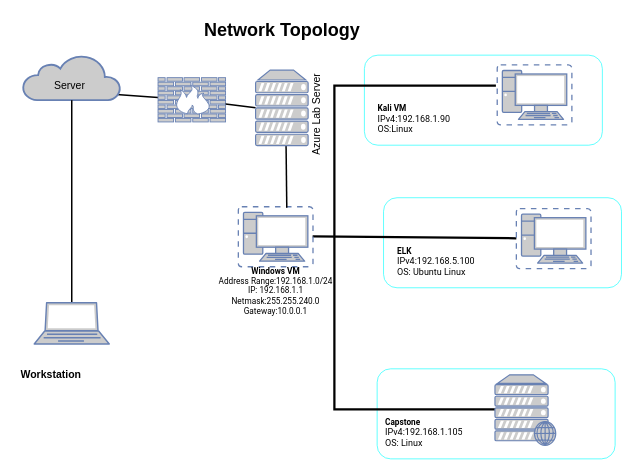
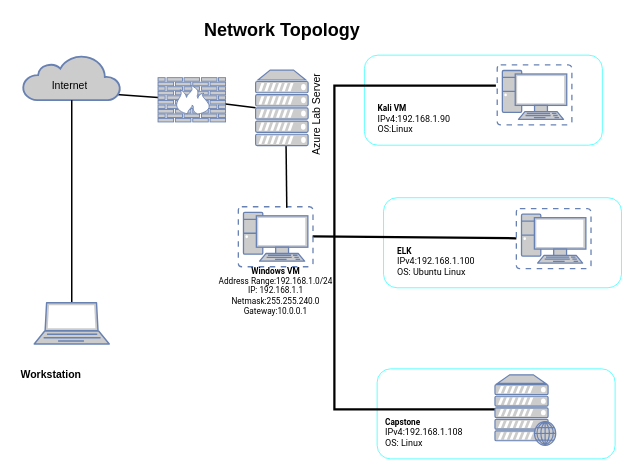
  <mxCell id="0" />
  <mxCell id="1" parent="0" />
  <mxCell id="2" value="" style="rounded=1;whiteSpace=wrap;html=1;labelBackgroundColor=none;fontSize=7;align=left;labelBorderColor=#29F1FF;noLabel=1;fontColor=none;strokeColor=#30FFFF;" vertex="1" parent="1"><mxGeometry x="502" y="491" width="317.12" height="120" as="geometry" /></mxCell>
  <mxCell id="3" value="" style="rounded=1;whiteSpace=wrap;html=1;labelBackgroundColor=none;fontSize=7;align=left;labelBorderColor=#29F1FF;noLabel=1;fontColor=none;strokeColor=#30FFFF;" vertex="1" parent="1"><mxGeometry x="510.5" y="263" width="317.12" height="120" as="geometry" /></mxCell>
  <mxCell id="4" value="" style="rounded=1;whiteSpace=wrap;html=1;labelBackgroundColor=none;fontSize=7;align=left;labelBorderColor=#29F1FF;noLabel=1;fontColor=none;strokeColor=#30FFFF;" vertex="1" parent="1"><mxGeometry x="485" y="73" width="317.12" height="120" as="geometry" /></mxCell>
  <mxCell id="5" value="" style="shape=partialRectangle;whiteSpace=wrap;html=1;bottom=1;right=1;left=1;top=0;fillColor=none;routingCenterX=-0.5;rotation=90;strokeWidth=3;" parent="1" vertex="1"><mxGeometry x="336.25" y="222.5" width="431.25" height="213.75" as="geometry" /></mxCell>
  <mxCell id="6" value="" style="endArrow=none;html=1;strokeWidth=3;" parent="1" target="10" edge="1"><mxGeometry width="50" height="50" relative="1" as="geometry"><mxPoint x="416" y="314.5" as="sourcePoint" /><mxPoint x="493.625" y="315.205" as="targetPoint" /><Array as="points" /></mxGeometry></mxCell>
  <mxCell id="7" value="" style="fontColor=#0066CC;verticalAlign=top;verticalLabelPosition=bottom;labelPosition=center;align=center;html=1;outlineConnect=0;fillColor=#CCCCCC;strokeColor=#6881B3;gradientColor=none;gradientDirection=north;strokeWidth=2;shape=mxgraph.networks.virtual_pc;" vertex="1" parent="1"><mxGeometry x="317" y="275" width="99.5" height="80" as="geometry" /></mxCell>
  <mxCell id="8" style="edgeStyle=orthogonalEdgeStyle;rounded=0;orthogonalLoop=1;jettySize=auto;html=1;exitX=0.5;exitY=1;exitDx=0;exitDy=0;exitPerimeter=0;strokeWidth=2;" edge="1" parent="1" source="14" target="14"><mxGeometry relative="1" as="geometry" /></mxCell>
  <mxCell id="9" value="" style="fontColor=#0066CC;verticalAlign=top;verticalLabelPosition=bottom;labelPosition=center;align=center;html=1;outlineConnect=0;fillColor=#CCCCCC;strokeColor=#6881B3;gradientColor=none;gradientDirection=north;strokeWidth=2;shape=mxgraph.networks.virtual_pc;" vertex="1" parent="1"><mxGeometry x="662" y="86" width="99.5" height="80" as="geometry" /></mxCell>
  <mxCell id="10" value="" style="fontColor=#0066CC;verticalAlign=top;verticalLabelPosition=bottom;labelPosition=center;align=center;html=1;outlineConnect=0;fillColor=#CCCCCC;strokeColor=#6881B3;gradientColor=none;gradientDirection=north;strokeWidth=2;shape=mxgraph.networks.virtual_pc;" vertex="1" parent="1"><mxGeometry x="687.5" y="277.5" width="99.5" height="80" as="geometry" /></mxCell>
  <mxCell id="11" value="" style="fontColor=#0066CC;verticalAlign=top;verticalLabelPosition=bottom;labelPosition=center;align=center;html=1;outlineConnect=0;fillColor=#CCCCCC;strokeColor=#6881B3;gradientColor=none;gradientDirection=north;strokeWidth=2;shape=mxgraph.networks.web_server;" vertex="1" parent="1"><mxGeometry x="659" y="499" width="81" height="94" as="geometry" /></mxCell>
  <mxCell id="12" value="" style="endArrow=none;html=1;strokeWidth=2;" edge="1" parent="1" source="14"><mxGeometry width="50" height="50" relative="1" as="geometry"><mxPoint x="167.25" y="191.5" as="sourcePoint" /><mxPoint x="150" y="125.25" as="targetPoint" /></mxGeometry></mxCell>
  <mxCell id="13" value="" style="html=1;outlineConnect=0;fillColor=#CCCCCC;strokeColor=#6881B3;gradientColor=none;gradientDirection=north;strokeWidth=2;shape=mxgraph.networks.cloud;fontColor=#ffffff;" parent="1" vertex="1"><mxGeometry x="30" y="73" width="130" height="60" as="geometry" /></mxCell>
  <mxCell id="14" value="" style="fontColor=#0066CC;verticalAlign=top;verticalLabelPosition=bottom;labelPosition=center;align=center;html=1;outlineConnect=0;fillColor=#CCCCCC;strokeColor=#6881B3;gradientColor=none;gradientDirection=north;strokeWidth=2;shape=mxgraph.networks.firewall;" parent="1" vertex="1"><mxGeometry x="210" y="103" width="90" height="59" as="geometry" /></mxCell>
  <mxCell id="15" value="" style="endArrow=none;html=1;strokeWidth=2;" edge="1" parent="1" source="14"><mxGeometry width="50" height="50" relative="1" as="geometry"><mxPoint x="270" y="233" as="sourcePoint" /><mxPoint x="340" y="143" as="targetPoint" /></mxGeometry></mxCell>
  <mxCell id="16" value="" style="endArrow=none;html=1;strokeWidth=2;exitX=0.649;exitY=0.043;exitDx=0;exitDy=0;exitPerimeter=0;" edge="1" parent="1"><mxGeometry width="50" height="50" relative="1" as="geometry"><mxPoint x="381.575" y="276.44" as="sourcePoint" /><mxPoint x="380.586" y="191.5" as="targetPoint" /></mxGeometry></mxCell>
  <mxCell id="17" value="" style="endArrow=none;html=1;strokeWidth=2;" edge="1" parent="1" target="13"><mxGeometry width="50" height="50" relative="1" as="geometry"><mxPoint x="95" y="403" as="sourcePoint" /><mxPoint x="70" y="223" as="targetPoint" /></mxGeometry></mxCell>
  <mxCell id="18" value="" style="fontColor=#0066CC;verticalAlign=top;verticalLabelPosition=bottom;labelPosition=center;align=center;html=1;outlineConnect=0;fillColor=#CCCCCC;strokeColor=#6881B3;gradientColor=none;gradientDirection=north;strokeWidth=2;shape=mxgraph.networks.laptop;" vertex="1" parent="1"><mxGeometry x="45" y="403" width="100" height="55" as="geometry" /></mxCell>
  <mxCell id="19" value="Network Topology" style="text;strokeColor=none;fillColor=none;html=1;fontSize=24;fontStyle=1;verticalAlign=middle;align=center;" vertex="1" parent="1"><mxGeometry x="325" y="20" width="100" height="40" as="geometry" /></mxCell>
  <mxCell id="20" value="&lt;b&gt;&lt;font style=&quot;font-size: 14px&quot;&gt;Workstation&lt;/font&gt;&lt;/b&gt;" style="text;html=1;strokeColor=none;fillColor=none;align=center;verticalAlign=middle;whiteSpace=wrap;overflow=hidden;" vertex="1" parent="1"><mxGeometry x="20" y="488" width="95" height="20" as="geometry" /></mxCell>
- <mxCell id="21" value="&lt;font style=&quot;font-size: 14px&quot;&gt;Server&lt;/font&gt;" style="text;html=1;strokeColor=none;fillColor=none;align=center;verticalAlign=middle;whiteSpace=wrap;overflow=hidden;" vertex="1" parent="1"><mxGeometry x="45" y="103" width="95" height="20" as="geometry" /></mxCell>
+ <mxCell id="21" value="&lt;font style=&quot;font-size: 14px&quot;&gt;Internet&lt;/font&gt;" style="text;html=1;strokeColor=none;fillColor=none;align=center;verticalAlign=middle;whiteSpace=wrap;overflow=hidden;" vertex="1" parent="1"><mxGeometry x="45" y="103" width="95" height="20" as="geometry" /></mxCell>
  <mxCell id="22" value="&lt;font style=&quot;font-size: 14px&quot;&gt;Azure Lab Server&lt;/font&gt;" style="text;html=1;strokeColor=none;fillColor=none;align=center;verticalAlign=middle;whiteSpace=wrap;overflow=hidden;rotation=-90;" vertex="1" parent="1"><mxGeometry x="355" y="142" width="130" height="20" as="geometry" /></mxCell>
  <mxCell id="23" value="" style="fontColor=#0066CC;verticalAlign=top;verticalLabelPosition=bottom;labelPosition=center;align=center;html=1;outlineConnect=0;fillColor=#CCCCCC;strokeColor=#6881B3;gradientColor=none;gradientDirection=north;strokeWidth=2;shape=mxgraph.networks.server;" vertex="1" parent="1"><mxGeometry x="340" y="93" width="70" height="100.5" as="geometry" /></mxCell>
  <mxCell id="24" value="&lt;span id=&quot;docs-internal-guid-0f8e1b0c-7fff-b292-c0fd-28eb54cf95ea&quot; style=&quot;font-size: 11px&quot;&gt;&lt;p dir=&quot;ltr&quot; style=&quot;line-height: 1.2 ; margin-top: 0pt ; margin-bottom: 0pt ; font-size: 11px&quot;&gt;&lt;font face=&quot;roboto, sans-serif&quot; style=&quot;font-size: 11px&quot;&gt;&lt;span style=&quot;font-size: 11px&quot;&gt;&lt;b style=&quot;font-size: 11px&quot;&gt;Windows VM&lt;/b&gt;&lt;/span&gt;&lt;/font&gt;&lt;/p&gt;&lt;p dir=&quot;ltr&quot; style=&quot;line-height: 1.2 ; margin-top: 0pt ; margin-bottom: 0pt ; font-size: 11px&quot;&gt;&lt;span style=&quot;font-size: 11px ; font-family: &amp;#34;roboto&amp;#34; , sans-serif ; background-color: transparent ; vertical-align: baseline&quot;&gt;Address Range:192.168.1.0/24&lt;/span&gt;&lt;/p&gt;&lt;p dir=&quot;ltr&quot; style=&quot;line-height: 1.2 ; margin-top: 0pt ; margin-bottom: 0pt ; font-size: 11px&quot;&gt;&lt;span style=&quot;font-size: 11px ; font-family: &amp;#34;roboto&amp;#34; , sans-serif ; background-color: transparent ; vertical-align: baseline&quot;&gt;IP: 192.168.1.1&lt;/span&gt;&lt;/p&gt;&lt;p dir=&quot;ltr&quot; style=&quot;line-height: 1.2 ; margin-top: 0pt ; margin-bottom: 0pt ; font-size: 11px&quot;&gt;&lt;span style=&quot;font-size: 11px ; font-family: &amp;#34;roboto&amp;#34; , sans-serif ; background-color: transparent ; vertical-align: baseline&quot;&gt;Netmask:255.255.240.0&lt;/span&gt;&lt;/p&gt;&lt;p dir=&quot;ltr&quot; style=&quot;line-height: 1.2 ; margin-top: 0pt ; margin-bottom: 0pt ; font-size: 11px&quot;&gt;&lt;span style=&quot;font-size: 11px ; font-family: &amp;#34;roboto&amp;#34; , sans-serif ; background-color: transparent ; vertical-align: baseline&quot;&gt;Gateway:10.0.0.1&lt;/span&gt;&lt;/p&gt;&lt;div style=&quot;font-size: 11px&quot;&gt;&lt;span style=&quot;font-size: 11px ; font-family: &amp;#34;roboto&amp;#34; , sans-serif ; background-color: transparent ; vertical-align: baseline&quot;&gt;&lt;br style=&quot;font-size: 11px&quot;&gt;&lt;/span&gt;&lt;/div&gt;&lt;/span&gt;" style="text;html=1;strokeColor=none;fillColor=none;align=center;verticalAlign=middle;whiteSpace=wrap;overflow=hidden;fontSize=11;" vertex="1" parent="1"><mxGeometry x="271.75" y="339.5" width="190" height="109" as="geometry" /></mxCell>
  <mxCell id="25" value="&lt;span id=&quot;docs-internal-guid-0f8e1b0c-7fff-b292-c0fd-28eb54cf95ea&quot; style=&quot;font-size: 12px&quot;&gt;&lt;p dir=&quot;ltr&quot; style=&quot;line-height: 1.2 ; margin-top: 0pt ; margin-bottom: 0pt ; font-size: 11px&quot;&gt;&lt;font face=&quot;roboto, sans-serif&quot; style=&quot;font-size: 11px&quot;&gt;&lt;span style=&quot;font-size: 11px&quot;&gt;&lt;b style=&quot;font-size: 11px&quot;&gt;Kali VM&lt;/b&gt;&lt;/span&gt;&lt;/font&gt;&lt;/p&gt;&lt;p dir=&quot;ltr&quot; style=&quot;line-height: 1.2 ; margin-top: 0pt ; margin-bottom: 0pt&quot;&gt;&lt;span style=&quot;font-family: &amp;#34;roboto&amp;#34; , sans-serif ; color: rgb(0 , 0 , 0) ; background-color: transparent ; font-weight: 400 ; font-style: normal ; font-variant: normal ; text-decoration: none ; vertical-align: baseline&quot;&gt;IPv4:192.168.1.90&lt;/span&gt;&lt;/p&gt;&lt;p dir=&quot;ltr&quot; style=&quot;line-height: 1.2 ; margin-top: 0pt ; margin-bottom: 0pt&quot;&gt;&lt;span style=&quot;font-family: &amp;#34;roboto&amp;#34; , sans-serif ; color: rgb(0 , 0 , 0) ; background-color: transparent ; font-weight: 400 ; font-style: normal ; font-variant: normal ; text-decoration: none ; vertical-align: baseline&quot;&gt;OS:Linux&lt;/span&gt;&lt;/p&gt;&lt;div&gt;&lt;span style=&quot;font-family: &amp;#34;roboto&amp;#34; , sans-serif ; background-color: transparent ; vertical-align: baseline&quot;&gt;&lt;br style=&quot;font-size: 11px&quot;&gt;&lt;/span&gt;&lt;/div&gt;&lt;/span&gt;" style="text;html=1;strokeColor=none;fillColor=none;align=left;verticalAlign=middle;whiteSpace=wrap;overflow=hidden;fontSize=11;" vertex="1" parent="1"><mxGeometry x="501.25" y="135" width="200.5" height="58" as="geometry" /></mxCell>
- <mxCell id="26" value="&lt;span id=&quot;docs-internal-guid-0f8e1b0c-7fff-b292-c0fd-28eb54cf95ea&quot; style=&quot;font-size: 12px&quot;&gt;&lt;p dir=&quot;ltr&quot; style=&quot;line-height: 1.2 ; margin-top: 0pt ; margin-bottom: 0pt ; font-size: 11px&quot;&gt;&lt;font face=&quot;roboto, sans-serif&quot;&gt;&lt;b&gt;ELK&lt;/b&gt;&lt;/font&gt;&lt;/p&gt;&lt;p dir=&quot;ltr&quot; style=&quot;line-height: 1.2 ; margin-top: 0pt ; margin-bottom: 0pt&quot;&gt;&lt;span style=&quot;font-family: &amp;#34;roboto&amp;#34; , sans-serif ; color: rgb(0 , 0 , 0) ; background-color: transparent ; font-weight: 400 ; font-style: normal ; font-variant: normal ; text-decoration: none ; vertical-align: baseline&quot;&gt;IPv4:192.168.5.100&lt;/span&gt;&lt;/p&gt;&lt;p dir=&quot;ltr&quot; style=&quot;line-height: 1.2 ; margin-top: 0pt ; margin-bottom: 0pt&quot;&gt;&lt;span style=&quot;font-family: &amp;#34;roboto&amp;#34; , sans-serif ; color: rgb(0 , 0 , 0) ; background-color: transparent ; font-weight: 400 ; font-style: normal ; font-variant: normal ; text-decoration: none ; vertical-align: baseline&quot;&gt;OS: Ubuntu Linux&lt;/span&gt;&lt;/p&gt;&lt;div&gt;&lt;span style=&quot;font-family: &amp;#34;roboto&amp;#34; , sans-serif ; background-color: transparent ; vertical-align: baseline&quot;&gt;&lt;br style=&quot;font-size: 11px&quot;&gt;&lt;/span&gt;&lt;/div&gt;&lt;/span&gt;" style="text;html=1;strokeColor=none;fillColor=none;align=left;verticalAlign=middle;whiteSpace=wrap;overflow=hidden;fontSize=11;" vertex="1" parent="1"><mxGeometry x="526.75" y="325" width="238.5" height="58" as="geometry" /></mxCell>
- <mxCell id="27" value="&lt;span id=&quot;docs-internal-guid-0f8e1b0c-7fff-b292-c0fd-28eb54cf95ea&quot; style=&quot;font-size: 12px&quot;&gt;&lt;p dir=&quot;ltr&quot; style=&quot;line-height: 1.2 ; margin-top: 0pt ; margin-bottom: 0pt ; font-size: 11px&quot;&gt;&lt;font face=&quot;roboto, sans-serif&quot;&gt;&lt;b&gt;Capstone&lt;/b&gt;&lt;/font&gt;&lt;/p&gt;&lt;p dir=&quot;ltr&quot; style=&quot;line-height: 1.2 ; margin-top: 0pt ; margin-bottom: 0pt&quot;&gt;&lt;span style=&quot;font-family: &amp;#34;roboto&amp;#34; , sans-serif ; color: rgb(0 , 0 , 0) ; background-color: transparent ; font-weight: 400 ; font-style: normal ; font-variant: normal ; text-decoration: none ; vertical-align: baseline&quot;&gt;IPv4:192.168.1.105&lt;/span&gt;&lt;/p&gt;&lt;p dir=&quot;ltr&quot; style=&quot;line-height: 1.2 ; margin-top: 0pt ; margin-bottom: 0pt&quot;&gt;&lt;span style=&quot;font-family: &amp;#34;roboto&amp;#34; , sans-serif ; color: rgb(0 , 0 , 0) ; background-color: transparent ; font-weight: 400 ; font-style: normal ; font-variant: normal ; text-decoration: none ; vertical-align: baseline&quot;&gt;OS: Linux&lt;/span&gt;&lt;/p&gt;&lt;div&gt;&lt;span style=&quot;font-family: &amp;#34;roboto&amp;#34; , sans-serif ; background-color: transparent ; vertical-align: baseline&quot;&gt;&lt;br style=&quot;font-size: 11px&quot;&gt;&lt;/span&gt;&lt;/div&gt;&lt;/span&gt;" style="text;html=1;strokeColor=none;fillColor=none;align=left;verticalAlign=middle;whiteSpace=wrap;overflow=hidden;fontSize=11;" vertex="1" parent="1"><mxGeometry x="510.5" y="553" width="238.5" height="58" as="geometry" /></mxCell>
+ <mxCell id="26" value="&lt;span id=&quot;docs-internal-guid-0f8e1b0c-7fff-b292-c0fd-28eb54cf95ea&quot; style=&quot;font-size: 12px&quot;&gt;&lt;p dir=&quot;ltr&quot; style=&quot;line-height: 1.2 ; margin-top: 0pt ; margin-bottom: 0pt ; font-size: 11px&quot;&gt;&lt;font face=&quot;roboto, sans-serif&quot;&gt;&lt;b&gt;ELK&lt;/b&gt;&lt;/font&gt;&lt;/p&gt;&lt;p dir=&quot;ltr&quot; style=&quot;line-height: 1.2 ; margin-top: 0pt ; margin-bottom: 0pt&quot;&gt;&lt;span style=&quot;font-family: &amp;#34;roboto&amp;#34; , sans-serif ; color: rgb(0 , 0 , 0) ; background-color: transparent ; font-weight: 400 ; font-style: normal ; font-variant: normal ; text-decoration: none ; vertical-align: baseline&quot;&gt;IPv4:192.168.1.100&lt;/span&gt;&lt;/p&gt;&lt;p dir=&quot;ltr&quot; style=&quot;line-height: 1.2 ; margin-top: 0pt ; margin-bottom: 0pt&quot;&gt;&lt;span style=&quot;font-family: &amp;#34;roboto&amp;#34; , sans-serif ; color: rgb(0 , 0 , 0) ; background-color: transparent ; font-weight: 400 ; font-style: normal ; font-variant: normal ; text-decoration: none ; vertical-align: baseline&quot;&gt;OS: Ubuntu Linux&lt;/span&gt;&lt;/p&gt;&lt;div&gt;&lt;span style=&quot;font-family: &amp;#34;roboto&amp;#34; , sans-serif ; background-color: transparent ; vertical-align: baseline&quot;&gt;&lt;br style=&quot;font-size: 11px&quot;&gt;&lt;/span&gt;&lt;/div&gt;&lt;/span&gt;" style="text;html=1;strokeColor=none;fillColor=none;align=left;verticalAlign=middle;whiteSpace=wrap;overflow=hidden;fontSize=11;" vertex="1" parent="1"><mxGeometry x="526.75" y="325" width="238.5" height="58" as="geometry" /></mxCell>
+ <mxCell id="27" value="&lt;span id=&quot;docs-internal-guid-0f8e1b0c-7fff-b292-c0fd-28eb54cf95ea&quot; style=&quot;font-size: 12px&quot;&gt;&lt;p dir=&quot;ltr&quot; style=&quot;line-height: 1.2 ; margin-top: 0pt ; margin-bottom: 0pt ; font-size: 11px&quot;&gt;&lt;font face=&quot;roboto, sans-serif&quot;&gt;&lt;b&gt;Capstone&lt;/b&gt;&lt;/font&gt;&lt;/p&gt;&lt;p dir=&quot;ltr&quot; style=&quot;line-height: 1.2 ; margin-top: 0pt ; margin-bottom: 0pt&quot;&gt;&lt;span style=&quot;font-family: &amp;#34;roboto&amp;#34; , sans-serif ; color: rgb(0 , 0 , 0) ; background-color: transparent ; font-weight: 400 ; font-style: normal ; font-variant: normal ; text-decoration: none ; vertical-align: baseline&quot;&gt;IPv4:192.168.1.108&lt;/span&gt;&lt;/p&gt;&lt;p dir=&quot;ltr&quot; style=&quot;line-height: 1.2 ; margin-top: 0pt ; margin-bottom: 0pt&quot;&gt;&lt;span style=&quot;font-family: &amp;#34;roboto&amp;#34; , sans-serif ; color: rgb(0 , 0 , 0) ; background-color: transparent ; font-weight: 400 ; font-style: normal ; font-variant: normal ; text-decoration: none ; vertical-align: baseline&quot;&gt;OS: Linux&lt;/span&gt;&lt;/p&gt;&lt;div&gt;&lt;span style=&quot;font-family: &amp;#34;roboto&amp;#34; , sans-serif ; background-color: transparent ; vertical-align: baseline&quot;&gt;&lt;br style=&quot;font-size: 11px&quot;&gt;&lt;/span&gt;&lt;/div&gt;&lt;/span&gt;" style="text;html=1;strokeColor=none;fillColor=none;align=left;verticalAlign=middle;whiteSpace=wrap;overflow=hidden;fontSize=11;" vertex="1" parent="1"><mxGeometry x="510.5" y="553" width="238.5" height="58" as="geometry" /></mxCell>
